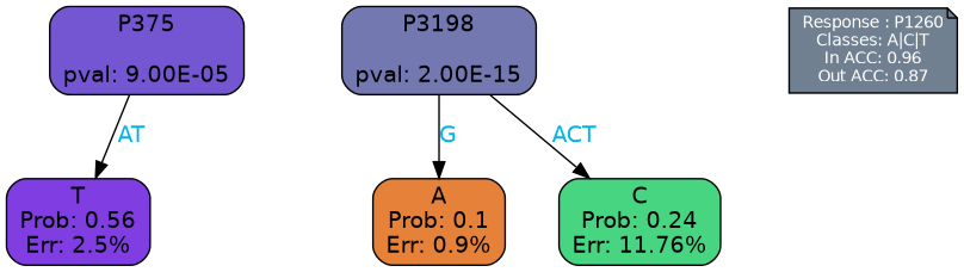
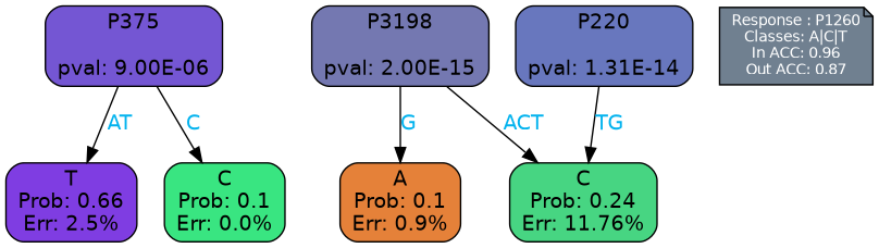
  digraph {
    ranksep=equally
    splines=polylines
    node [color=black fontname=helvetica shape=box style="filled, rounded"]
    edge [fontcolor=deepskyblue2 fontname=helvetica]
-   n1 [fillcolor="#7f3de2" label="T\nProb: 0.56\nErr: 2.5%"]
+   n1 [fillcolor="#7f3de2" label="T\nProb: 0.66\nErr: 2.5%"]
+   n2 [fillcolor="#39e581" label="C\nProb: 0.1\nErr: 0.0%"]
    n3 [fillcolor="#47d582" label="C\nProb: 0.24\nErr: 11.76%"]
    n4 [fillcolor="#e58139" label="A\nProb: 0.1\nErr: 0.9%"]
    n5 [align=left fillcolor=slategray fontcolor=white fontsize=10 label="Response : P1260\nClasses: A|C|T\nIn ACC: 0.96\nOut ACC: 0.87\n" shape=note style=filled]
    n6 [fillcolor="#7478b1" label="P3198\n\npval: 2.00E-15"]
-   n8 [fillcolor="#7456d3" label="P375\n\npval: 9.00E-05"]
+   n7 [fillcolor="#6877be" label="P220\n\npval: 1.31E-14"]
+   n8 [fillcolor="#7456d3" label="P375\n\npval: 9.00E-06"]
    subgraph sub_1 {
      rank=same
      n1
+     n2
      n3
      n4
    }
    subgraph sub_2 {
      rank=same
      n5
      n6
    }
    n6 -> n3 [label=ACT]
    n6 -> n4 [label=G]
+   n7 -> n3 [label=TG]
    n8 -> n1 [label=AT]
+   n8 -> n2 [label=C]
  }
